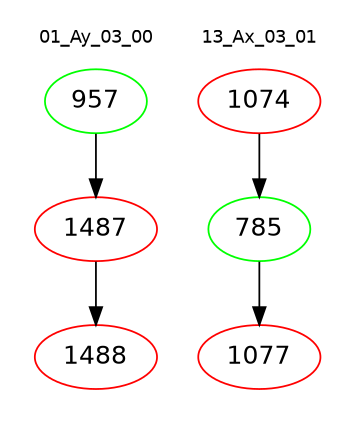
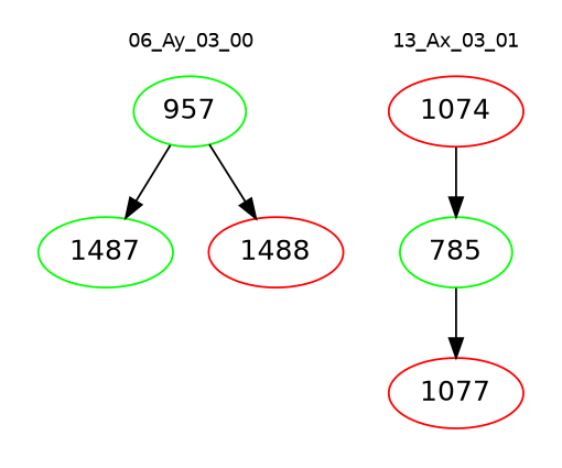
  digraph {
    fontname="DejaVu Sans"
    node [color=red fontname="DejaVu Sans"]
    edge [color=black fontname="DejaVu Sans"]
    n1 [color=green label=957]
-   n2 [label=1487]
+   n2 [color=green label=1487]
    n3 [label=1488]
    n4 [color=green label=785]
    n5 [label=1074]
    n6 [label=1077]
    subgraph cluster_1 {
      color=white
      fontsize=10
-     label="01_Ay_03_00"
+     label="06_Ay_03_00"
      n1
      n2
      n3
    }
    subgraph cluster_2 {
      color=white
      fontsize=10
      label="13_Ax_03_01"
      n4
      n5
      n6
    }
    n1 -> n2
-   n2 -> n3
+   n1 -> n3
    n4 -> n6
    n5 -> n4
  }
